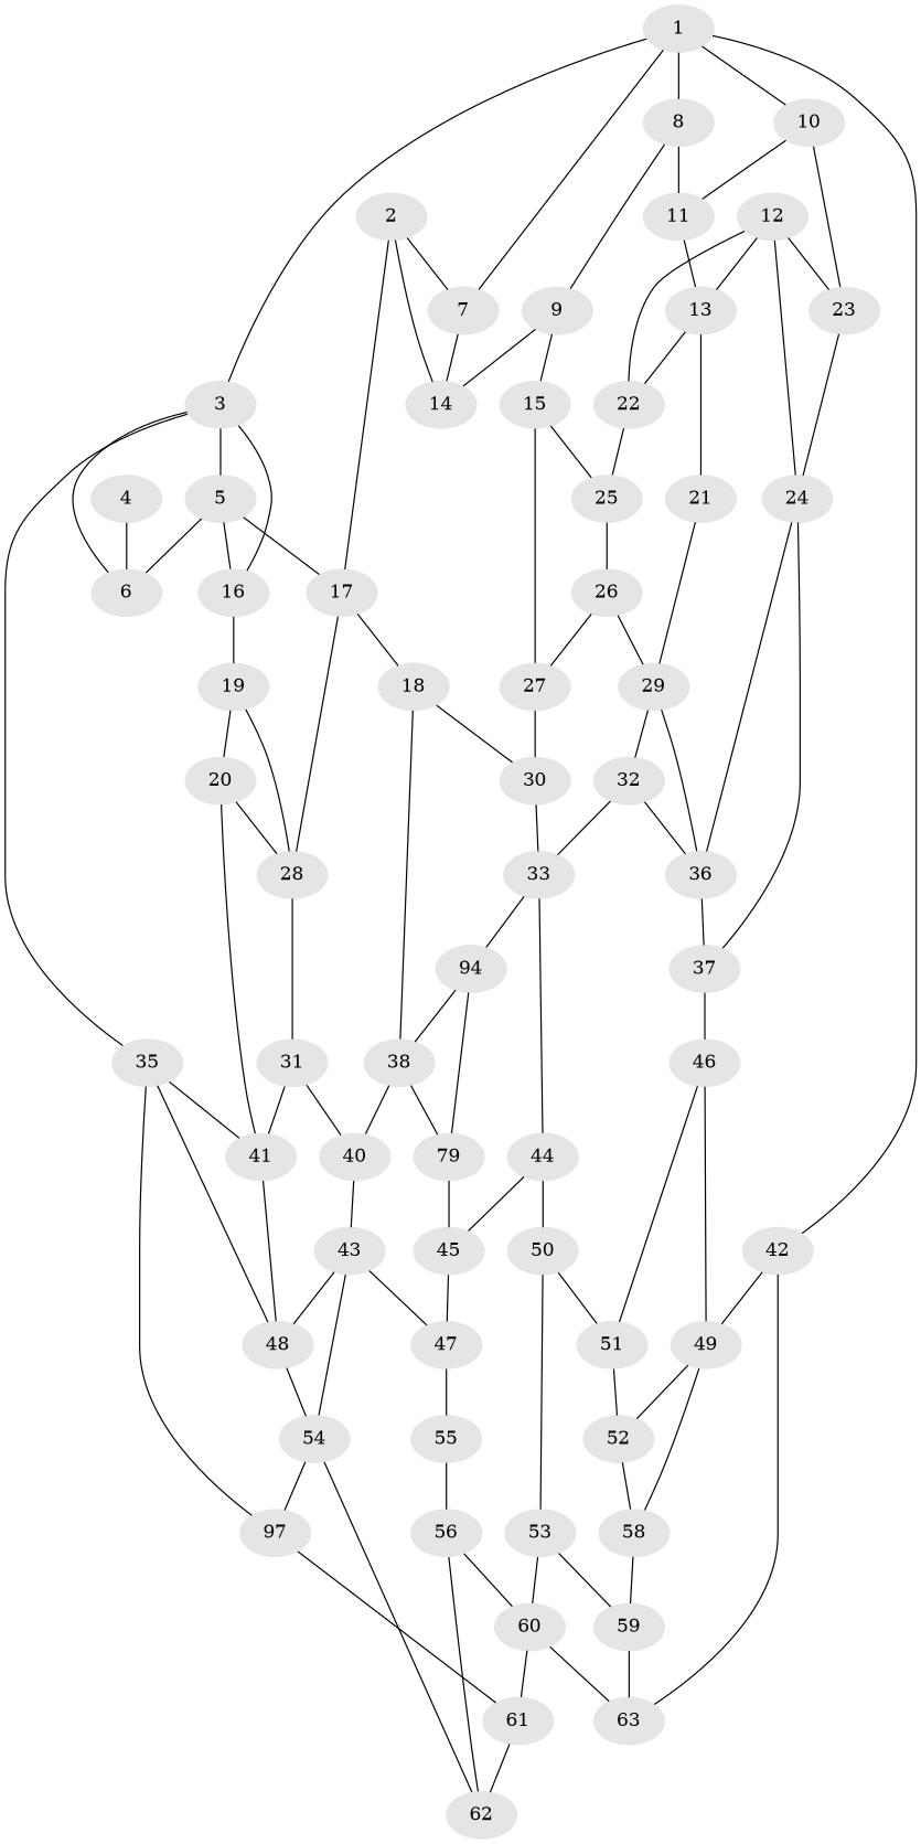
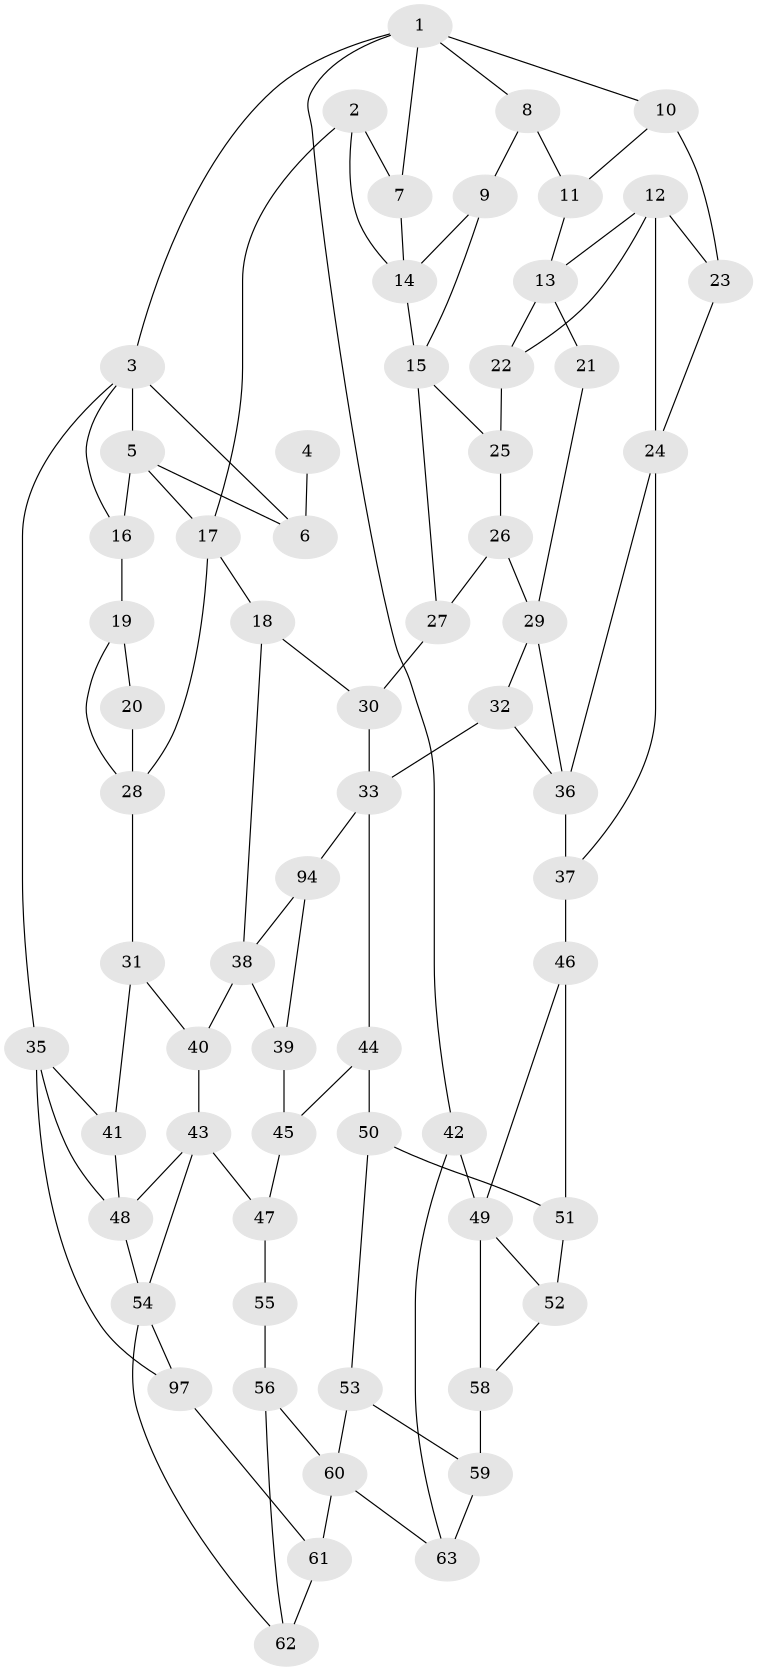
  graph {
    node [color=gray90 style=filled]
    edge [weight=1.0]
    1
    3
    7
    8
    10
    42
    5
    6
    16
    35
    14
    9
    11
    23
    49
    63
    2
    17
    15
    18
    28
    19
    41
    48
    n25 [label=97]
    4
    13
    25
    27
    24
    21
    22
    12
    36
    37
    29
    26
    30
    20
    38
    31
    33
    40
-   39 [label=79]
+   39
    32
    46
    n47 [label=94]
    44
    43
    45
    50
    54
    61
    51
    47
    52
    58
    55
    62
    53
    56
    59
    60
    1 -- 3
    1 -- 7
    1 -- 8
    1 -- 10
    1 -- 42
    3 -- 5
    3 -- 6
    3 -- 16
    3 -- 35
    7 -- 14
    8 -- 9
    8 -- 11 [weight=2.0]
    10 -- 11
    10 -- 23 [weight=2.0]
    42 -- 49
    42 -- 63
    5 -- 6
    5 -- 16
    5 -- 17
    16 -- 19 [weight=2.0]
    35 -- 41
    35 -- 48
    35 -- n25
+   14 -- 15
    9 -- 14
    9 -- 15
    11 -- 13
    23 -- 24
    49 -- 52
    49 -- 58
    2 -- 7
    2 -- 14
    2 -- 17
    17 -- 18
    17 -- 28
    15 -- 25
    15 -- 27
    18 -- 30
    18 -- 38
    28 -- 31
    19 -- 28
    19 -- 20
    41 -- 48
    48 -- 54
    n25 -- 61
    4 -- 6 [weight=2.0]
    13 -- 21
    13 -- 22
    25 -- 26
    27 -- 30 [weight=2.0]
    24 -- 36
    24 -- 37
    21 -- 29
    22 -- 25 [weight=2.0]
    12 -- 23
    12 -- 13
    12 -- 24
    12 -- 22
    36 -- 37
    37 -- 46 [weight=2.0]
    29 -- 36
    29 -- 32
    26 -- 27
    26 -- 29
    30 -- 33
    20 -- 28
-   20 -- 41
    38 -- 40
    38 -- 39
    31 -- 41
    31 -- 40
    33 -- n47
    33 -- 44
    40 -- 43
    39 -- 45
    32 -- 36
    32 -- 33
    46 -- 49
    46 -- 51
    n47 -- 38
    n47 -- 39
    44 -- 45
    44 -- 50 [weight=2.0]
    43 -- 48
    43 -- 54
    43 -- 47
    45 -- 47
    50 -- 51
    50 -- 53
    54 -- n25
    54 -- 62
    61 -- 62 [weight=2.0]
    51 -- 52 [weight=2.0]
    47 -- 55 [weight=2.0]
    52 -- 58
    58 -- 59 [weight=2.0]
    55 -- 56 [weight=2.0]
    53 -- 59 [weight=2.0]
    53 -- 60
    56 -- 62
    56 -- 60
    59 -- 63 [weight=2.0]
    60 -- 63
    60 -- 61
  }
